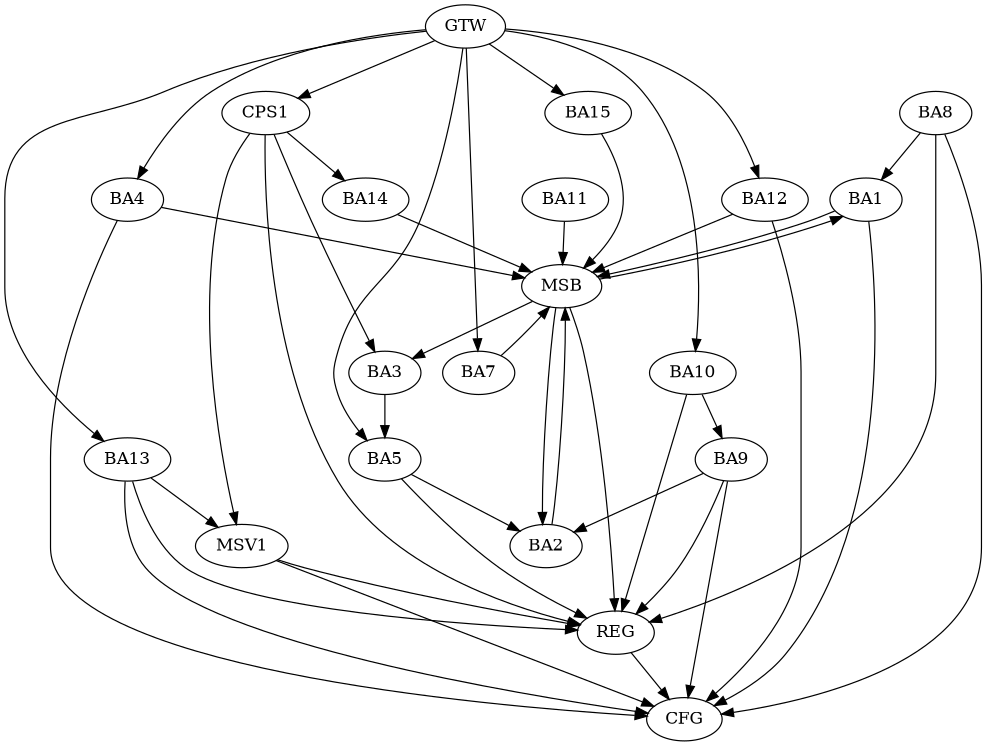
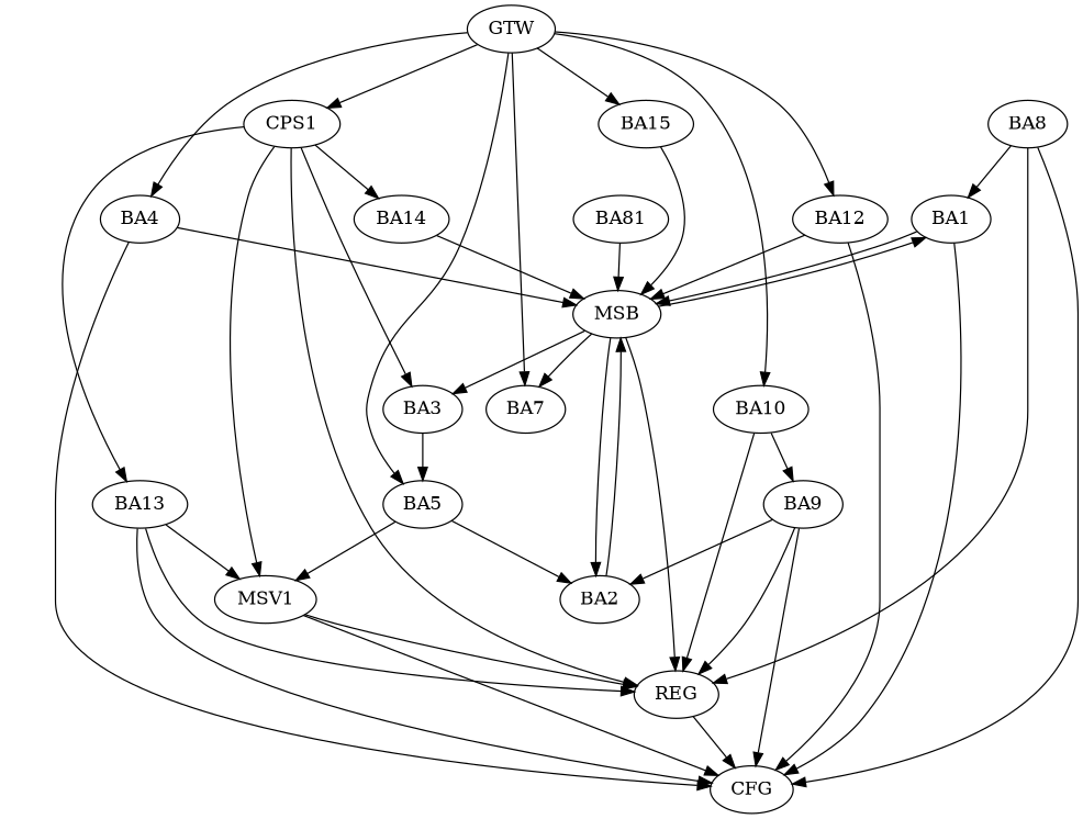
  strict digraph {
    n1 [label=BA1]
    n2 [label=MSB]
    n3 [label=CFG]
    n4 [label=BA2]
    n5 [label=BA3]
    n6 [label=REG]
    n7 [label=BA5]
    n8 [label=BA4]
    n9 [label=BA7]
    n10 [label=BA8]
    n11 [label=BA9]
    n12 [label=BA10]
-   n13 [label=BA11]
+   n13 [label=BA81]
    n14 [label=BA12]
    n15 [label=BA13]
    n16 [label=MSV1]
    n17 [label=BA14]
    n18 [label=BA15]
    n19 [label=CPS1]
    n20 [label=GTW]
    n1 -> n2
    n1 -> n3
    n2 -> n1
    n2 -> n4
    n2 -> n5
    n2 -> n6
    n4 -> n2
    n5 -> n7
    n6 -> n3
    n7 -> n4
-   n7 -> n6
+   n7 -> n16
    n8 -> n2
    n8 -> n3
-   n9 -> n2
+   n2 -> n9
    n10 -> n1
    n10 -> n3
    n10 -> n6
    n11 -> n3
    n11 -> n4
    n11 -> n6
    n12 -> n6
    n12 -> n11
    n13 -> n2
    n14 -> n2
    n14 -> n3
    n15 -> n3
    n15 -> n6
    n15 -> n16
    n16 -> n3
    n16 -> n6
    n17 -> n2
    n18 -> n2
    n19 -> n5
    n19 -> n6
    n19 -> n16
    n19 -> n17
    n20 -> n7
    n20 -> n8
    n20 -> n9
    n20 -> n12
    n20 -> n14
-   n20 -> n15
+   n19 -> n15
    n20 -> n18
    n20 -> n19
  }
